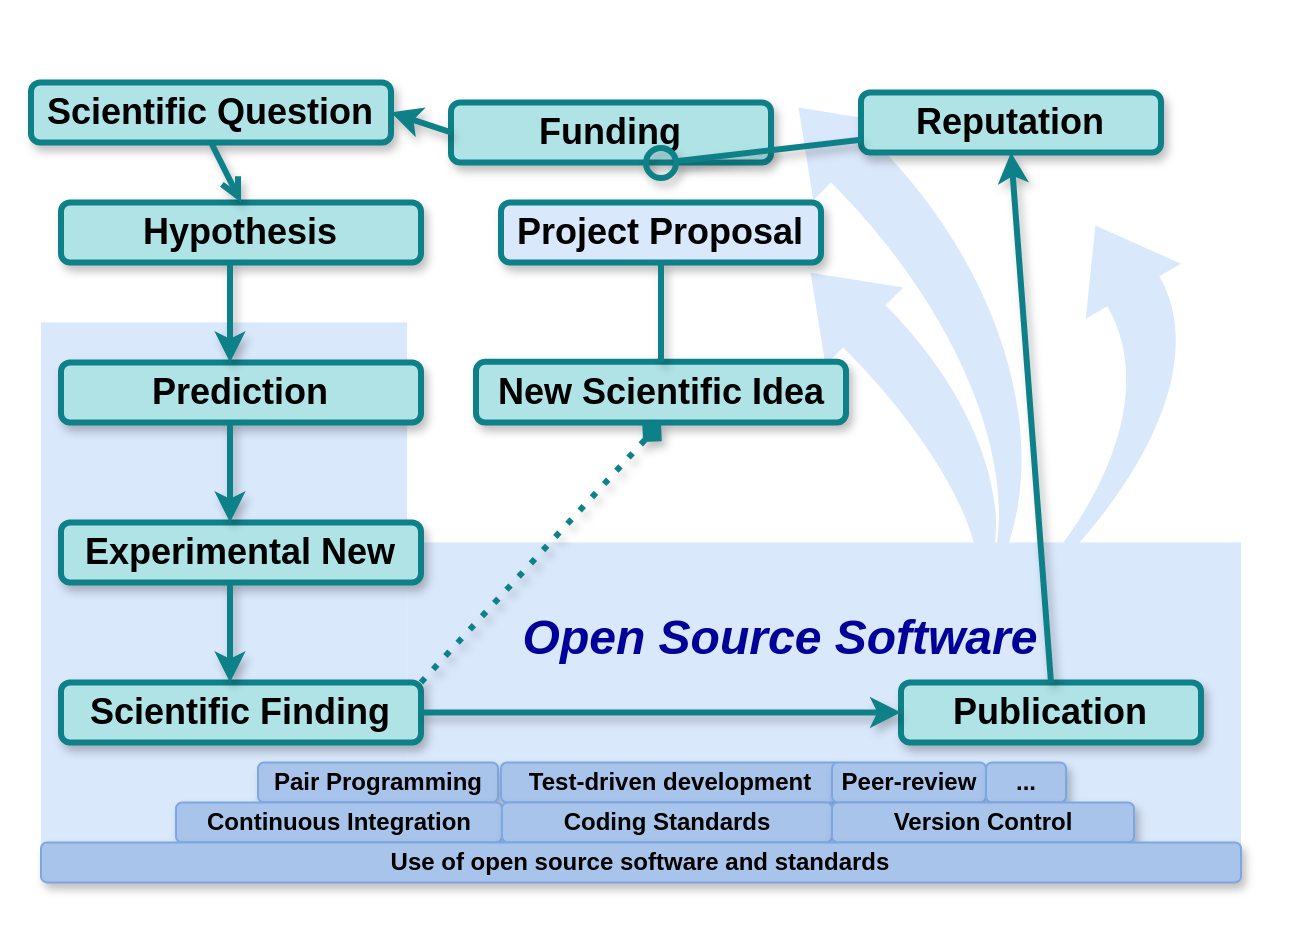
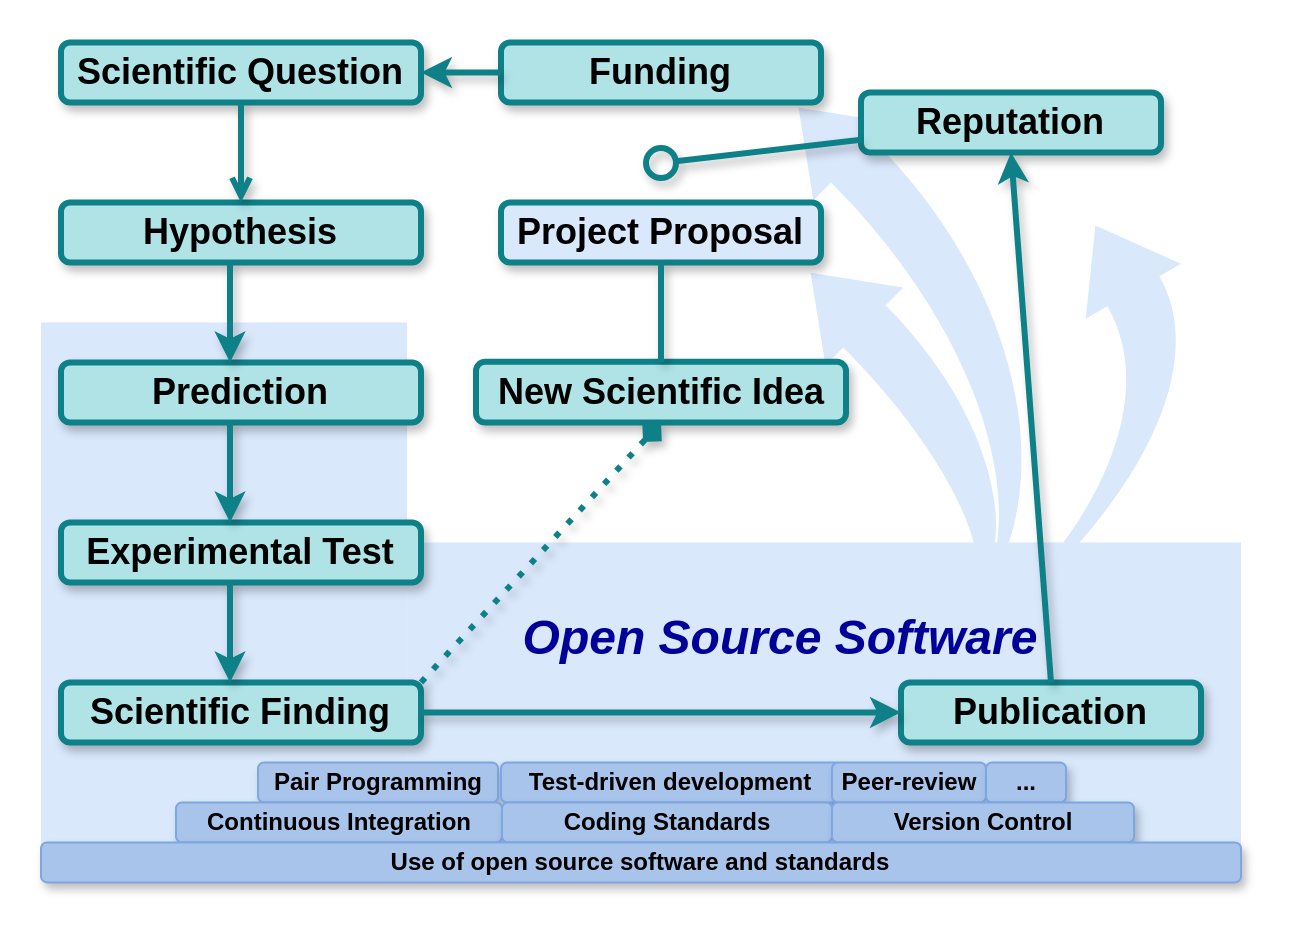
  <mxCell id="0" />
  <mxCell id="1" parent="0" />
  <mxCell id="2" value="" style="html=1;shadow=0;dashed=0;align=center;verticalAlign=middle;shape=mxgraph.arrows2.jumpInArrow;dy=15;dx=38;arrowHead=55;strokeColor=none;fillColor=#DAE8FC;rotation=45;flipH=1;" vertex="1" parent="1"><mxGeometry x="328.23" y="95.98" width="240" height="155" as="geometry" /></mxCell>
  <mxCell id="3" value="" style="group" parent="1" vertex="1" connectable="0"><mxGeometry x="20" y="160.71" width="600" height="270" as="geometry" /></mxCell>
  <mxCell id="4" value="" style="rounded=0;whiteSpace=wrap;html=1;comic=0;strokeColor=none;fillColor=#dae8fc;" parent="3" vertex="1"><mxGeometry x="183.051" y="110" width="416.949" height="160" as="geometry" /></mxCell>
  <mxCell id="5" value="" style="rounded=0;whiteSpace=wrap;html=1;comic=0;strokeColor=none;fillColor=#dae8fc;" parent="3" vertex="1"><mxGeometry width="183.051" height="270" as="geometry" /></mxCell>
  <mxCell id="6" value="" style="html=1;shadow=0;dashed=0;align=center;verticalAlign=middle;shape=mxgraph.arrows2.jumpInArrow;dy=15;dx=38;arrowHead=55;strokeColor=none;fillColor=#DAE8FC;rotation=60;flipH=1;" vertex="1" parent="3"><mxGeometry x="409.068" y="-56.11" width="152.542" height="239.71" as="geometry" /></mxCell>
  <mxCell id="7" value="Open Source Software" style="text;html=1;strokeColor=none;fillColor=none;align=center;verticalAlign=middle;whiteSpace=wrap;rounded=0;shadow=1;comic=1;fontColor=#000099;fontStyle=3;fontSize=24;" parent="3" vertex="1"><mxGeometry x="222.23" y="148.29" width="295.76" height="20" as="geometry" /></mxCell>
  <mxCell id="8" value="" style="html=1;shadow=0;dashed=0;align=center;verticalAlign=middle;shape=mxgraph.arrows2.jumpInArrow;dy=15;dx=38;arrowHead=55;strokeColor=none;fillColor=#DAE8FC;rotation=45;flipH=1;" vertex="1" parent="3"><mxGeometry x="347.105" y="3.61" width="172.881" height="90" as="geometry" /></mxCell>
  <mxCell id="9" value="Pair Programming" style="rounded=1;whiteSpace=wrap;html=1;shadow=1;comic=0;fillColor=#A9C4EB;strokeColor=#7EA6E0;fontStyle=1" parent="1" vertex="1"><mxGeometry x="128.5" y="380.71" width="120" height="20" as="geometry" /></mxCell>
  <mxCell id="10" value="Test-driven development" style="rounded=1;whiteSpace=wrap;html=1;shadow=1;comic=0;fillColor=#A9C4EB;strokeColor=#7EA6E0;fontStyle=1" parent="1" vertex="1"><mxGeometry x="250" y="380.71" width="170" height="20" as="geometry" /></mxCell>
  <mxCell id="11" value="Peer-review" style="rounded=1;whiteSpace=wrap;html=1;shadow=1;comic=0;fillColor=#A9C4EB;strokeColor=#7EA6E0;fontStyle=1" parent="1" vertex="1"><mxGeometry x="415.5" y="380.71" width="77" height="20" as="geometry" /></mxCell>
- <mxCell id="12" value="Scientific Question" style="rounded=1;whiteSpace=wrap;html=1;fillColor=#b0e3e6;strokeColor=#0e8088;strokeWidth=3;shadow=1;comic=0;fontSize=18;fontStyle=1" parent="1" vertex="1"><mxGeometry x="15" y="40.71" width="180" height="30" as="geometry" /></mxCell>
+ <mxCell id="12" value="Scientific Question" style="rounded=1;whiteSpace=wrap;html=1;fillColor=#b0e3e6;strokeColor=#0e8088;strokeWidth=3;shadow=1;comic=0;fontSize=18;fontStyle=1" parent="1" vertex="1"><mxGeometry x="30" y="20.71" width="180" height="30" as="geometry" /></mxCell>
  <mxCell id="13" value="&lt;div style=&quot;font-size: 18px;&quot;&gt;Hypothesis&lt;/div&gt;" style="rounded=1;whiteSpace=wrap;html=1;fillColor=#b0e3e6;strokeColor=#0e8088;strokeWidth=3;shadow=1;comic=0;fontSize=18;fontStyle=1" parent="1" vertex="1"><mxGeometry x="30" y="100.71" width="180" height="30" as="geometry" /></mxCell>
  <mxCell id="14" value="Prediction" style="rounded=1;whiteSpace=wrap;html=1;fillColor=#b0e3e6;strokeColor=#0e8088;strokeWidth=3;shadow=1;comic=0;fontSize=18;fontStyle=1" parent="1" vertex="1"><mxGeometry x="30" y="180.71" width="180" height="30" as="geometry" /></mxCell>
- <mxCell id="15" value="Experimental New" style="rounded=1;whiteSpace=wrap;html=1;fillColor=#b0e3e6;strokeColor=#0e8088;strokeWidth=3;shadow=1;comic=0;fontSize=18;fontStyle=1" parent="1" vertex="1"><mxGeometry x="30" y="260.71" width="180" height="30" as="geometry" /></mxCell>
+ <mxCell id="15" value="Experimental Test" style="rounded=1;whiteSpace=wrap;html=1;fillColor=#b0e3e6;strokeColor=#0e8088;strokeWidth=3;shadow=1;comic=0;fontSize=18;fontStyle=1" parent="1" vertex="1"><mxGeometry x="30" y="260.71" width="180" height="30" as="geometry" /></mxCell>
  <mxCell id="16" value="Scientific Finding" style="rounded=1;whiteSpace=wrap;html=1;fillColor=#b0e3e6;strokeColor=#0e8088;strokeWidth=3;shadow=1;comic=0;fontSize=18;fontStyle=1" parent="1" vertex="1"><mxGeometry x="30" y="340.71" width="180" height="30" as="geometry" /></mxCell>
  <mxCell id="17" value="Publication" style="rounded=1;whiteSpace=wrap;html=1;fillColor=#b0e3e6;strokeColor=#0e8088;strokeWidth=3;shadow=1;comic=0;fontSize=18;fontStyle=1" parent="1" vertex="1"><mxGeometry x="450" y="340.71" width="150" height="30" as="geometry" /></mxCell>
  <mxCell id="18" value="New Scientific Idea" style="rounded=1;fillColor=#b0e3e6;strokeColor=#0e8088;strokeWidth=3;shadow=1;comic=0;fontSize=18;fontStyle=1;html=1;" parent="1" vertex="1"><mxGeometry x="237.5" y="180.42" width="185" height="30.29" as="geometry" /></mxCell>
  <mxCell id="19" value="Project Proposal" style="rounded=1;whiteSpace=wrap;html=1;fillColor=#dae8fc;strokeColor=#0e8088;strokeWidth=3;shadow=1;comic=0;fontSize=18;fontStyle=1;" parent="1" vertex="1"><mxGeometry x="250" y="100.71" width="160" height="30" as="geometry" /></mxCell>
  <mxCell id="20" value="Reputation" style="rounded=1;whiteSpace=wrap;html=1;fillColor=#b0e3e6;strokeColor=#0e8088;strokeWidth=3;shadow=1;comic=0;fontSize=18;fontStyle=1" parent="1" vertex="1"><mxGeometry x="430" y="45.71" width="150" height="30" as="geometry" /></mxCell>
- <mxCell id="21" value="Funding" style="rounded=1;whiteSpace=wrap;html=1;fillColor=#b0e3e6;strokeColor=#0e8088;strokeWidth=3;shadow=1;comic=0;fontSize=18;fontStyle=1" parent="1" vertex="1"><mxGeometry x="225" y="50.71" width="160" height="30" as="geometry" /></mxCell>
+ <mxCell id="21" value="Funding" style="rounded=1;whiteSpace=wrap;html=1;fillColor=#b0e3e6;strokeColor=#0e8088;strokeWidth=3;shadow=1;comic=0;fontSize=18;fontStyle=1" parent="1" vertex="1"><mxGeometry x="250" y="20.71" width="160" height="30" as="geometry" /></mxCell>
  <mxCell id="22" value="" style="endArrow=open;html=1;exitX=0.5;exitY=1;exitDx=0;exitDy=0;entryX=0.5;entryY=0;entryDx=0;entryDy=0;fillColor=#b0e3e6;strokeColor=#0e8088;strokeWidth=3;shadow=1;comic=0;fontSize=18;fontStyle=1;" parent="1" source="12" target="13" edge="1"><mxGeometry width="50" height="50" relative="1" as="geometry"><mxPoint x="-430" y="440.71" as="sourcePoint" /><mxPoint x="-380" y="390.71" as="targetPoint" /></mxGeometry></mxCell>
  <mxCell id="23" value="" style="endArrow=classic;html=1;exitX=0.5;exitY=1;exitDx=0;exitDy=0;entryX=0.5;entryY=0;entryDx=0;entryDy=0;fillColor=#b0e3e6;strokeColor=#0e8088;strokeWidth=3;shadow=1;comic=0;fontSize=18;fontStyle=1" parent="1" edge="1"><mxGeometry width="50" height="50" relative="1" as="geometry"><mxPoint x="114.5" y="130.71" as="sourcePoint" /><mxPoint x="114.5" y="180.71" as="targetPoint" /></mxGeometry></mxCell>
  <mxCell id="24" value="" style="endArrow=classic;html=1;exitX=0.5;exitY=1;exitDx=0;exitDy=0;entryX=0.5;entryY=0;entryDx=0;entryDy=0;fillColor=#b0e3e6;strokeColor=#0e8088;strokeWidth=3;shadow=1;comic=0;fontSize=18;fontStyle=1" parent="1" edge="1"><mxGeometry width="50" height="50" relative="1" as="geometry"><mxPoint x="114.5" y="210.71" as="sourcePoint" /><mxPoint x="114.5" y="260.71" as="targetPoint" /></mxGeometry></mxCell>
  <mxCell id="25" value="" style="endArrow=classic;html=1;exitX=0.5;exitY=1;exitDx=0;exitDy=0;entryX=0.5;entryY=0;entryDx=0;entryDy=0;fillColor=#b0e3e6;strokeColor=#0e8088;strokeWidth=3;shadow=1;comic=0;fontSize=18;fontStyle=1" parent="1" edge="1"><mxGeometry width="50" height="50" relative="1" as="geometry"><mxPoint x="114.5" y="290.71" as="sourcePoint" /><mxPoint x="114.5" y="340.71" as="targetPoint" /></mxGeometry></mxCell>
  <mxCell id="26" value="" style="endArrow=diamond;html=1;exitX=1;exitY=0;exitDx=0;exitDy=0;entryX=0.5;entryY=1;entryDx=0;entryDy=0;dashed=1;dashPattern=1 2;fillColor=#b0e3e6;strokeColor=#0e8088;strokeWidth=3;shadow=1;comic=0;" parent="1" source="16" target="18" edge="1"><mxGeometry width="50" height="50" relative="1" as="geometry"><mxPoint x="165" y="100.71" as="sourcePoint" /><mxPoint x="165" y="150.71" as="targetPoint" /></mxGeometry></mxCell>
  <mxCell id="27" value="" style="endArrow=none;html=1;exitX=0.5;exitY=0;exitDx=0;exitDy=0;entryX=0.5;entryY=1;entryDx=0;entryDy=0;fillColor=#b0e3e6;strokeColor=#0e8088;strokeWidth=3;shadow=1;comic=0;fontSize=18;fontStyle=1;" parent="1" source="18" target="19" edge="1"><mxGeometry width="50" height="50" relative="1" as="geometry"><mxPoint x="570" y="110.71" as="sourcePoint" /><mxPoint x="570" y="160.71" as="targetPoint" /></mxGeometry></mxCell>
  <mxCell id="28" value="" style="endArrow=classic;html=1;exitX=0;exitY=0.5;exitDx=0;exitDy=0;entryX=1;entryY=0.5;entryDx=0;entryDy=0;fillColor=#b0e3e6;strokeColor=#0e8088;strokeWidth=3;shadow=1;comic=0;" parent="1" source="21" target="12" edge="1"><mxGeometry width="50" height="50" relative="1" as="geometry"><mxPoint x="195" y="130.71" as="sourcePoint" /><mxPoint x="195" y="180.71" as="targetPoint" /></mxGeometry></mxCell>
  <mxCell id="29" value="" style="endArrow=classic;html=1;fillColor=#b0e3e6;strokeColor=#0e8088;exitX=1;exitY=0.5;exitDx=0;exitDy=0;strokeWidth=3;shadow=1;comic=0;" parent="1" source="16" edge="1"><mxGeometry width="50" height="50" relative="1" as="geometry"><mxPoint x="50" y="355.71" as="sourcePoint" /><mxPoint x="450" y="355.71" as="targetPoint" /></mxGeometry></mxCell>
  <mxCell id="30" value="" style="endArrow=classic;html=1;exitX=0.5;exitY=0;exitDx=0;exitDy=0;entryX=0.5;entryY=1;entryDx=0;entryDy=0;fillColor=#b0e3e6;strokeColor=#0e8088;strokeWidth=3;shadow=1;comic=0;fontSize=18;fontStyle=1" parent="1" source="17" target="20" edge="1"><mxGeometry width="50" height="50" relative="1" as="geometry"><mxPoint x="1025" y="160.71" as="sourcePoint" /><mxPoint x="1025" y="210.71" as="targetPoint" /></mxGeometry></mxCell>
  <mxCell id="31" value="Continuous Integration" style="rounded=1;whiteSpace=wrap;html=1;shadow=1;comic=0;fillColor=#A9C4EB;strokeColor=#7EA6E0;fontStyle=1" parent="1" vertex="1"><mxGeometry x="87.5" y="400.71" width="163" height="20" as="geometry" /></mxCell>
  <mxCell id="32" value="Coding Standards" style="rounded=1;whiteSpace=wrap;html=1;shadow=1;comic=0;fillColor=#A9C4EB;strokeColor=#7EA6E0;fontStyle=1" parent="1" vertex="1"><mxGeometry x="250.5" y="400.71" width="165" height="20" as="geometry" /></mxCell>
  <mxCell id="33" value="..." style="rounded=1;whiteSpace=wrap;html=1;shadow=1;comic=0;fillColor=#A9C4EB;strokeColor=#7EA6E0;fontStyle=1" parent="1" vertex="1"><mxGeometry x="492.5" y="380.71" width="40" height="20" as="geometry" /></mxCell>
  <mxCell id="34" value="Version Control" style="rounded=1;whiteSpace=wrap;html=1;shadow=1;comic=0;fillColor=#A9C4EB;strokeColor=#7EA6E0;fontStyle=1" parent="1" vertex="1"><mxGeometry x="415.5" y="400.71" width="151" height="20" as="geometry" /></mxCell>
  <mxCell id="35" value="Use of open source software and standards" style="rounded=1;whiteSpace=wrap;html=1;shadow=1;comic=0;fillColor=#A9C4EB;strokeColor=#7EA6E0;fontStyle=1" parent="1" vertex="1"><mxGeometry x="20" y="420.71" width="600" height="20" as="geometry" /></mxCell>
  <mxCell id="36" value="" style="endArrow=oval;html=1;endFill=0;targetPerimeterSpacing=0;sourcePerimeterSpacing=0;endSize=15;fillColor=#b0e3e6;strokeColor=#0e8088;strokeWidth=3;shadow=1;comic=0;" edge="1" parent="1" source="20"><mxGeometry width="50" height="50" relative="1" as="geometry"><mxPoint x="450" y="80.71" as="sourcePoint" /><mxPoint x="330" y="81" as="targetPoint" /></mxGeometry></mxCell>
